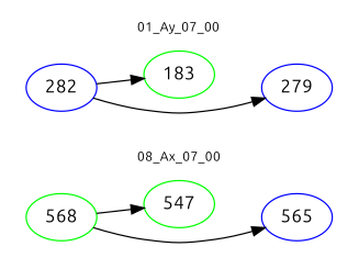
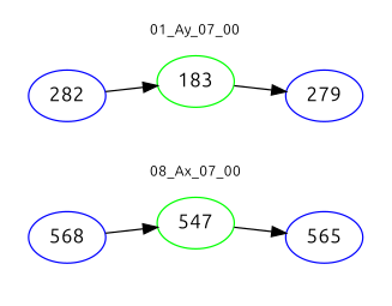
  digraph {
    fontname=Ubuntu
    rankdir=LR
    node [color=blue fontname=Ubuntu]
    edge [color=black fontname=Ubuntu]
-   n1 [color=green label=568]
+   n1 [label=568]
    n2 [label=565]
    n3 [color=green label=547]
    n4 [label=282]
    n5 [label=279]
    n6 [color=green label=183]
    subgraph cluster_1 {
      color=white
      fontsize=10
      label="08_Ax_07_00"
      n1
      n2
      n3
    }
    subgraph cluster_2 {
      color=white
      fontsize=10
      label="01_Ay_07_00"
      n4
      n5
      n6
    }
-   n1 -> n2
+   n3 -> n2
    n1 -> n3
-   n4 -> n5
+   n6 -> n5
    n4 -> n6
  }
